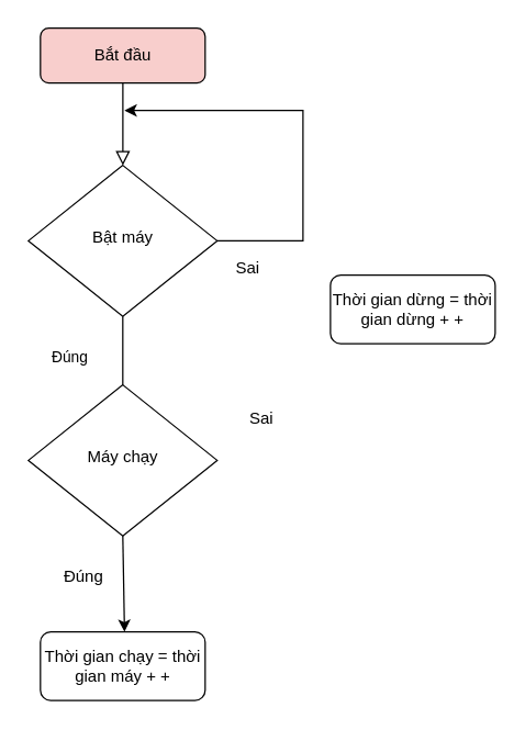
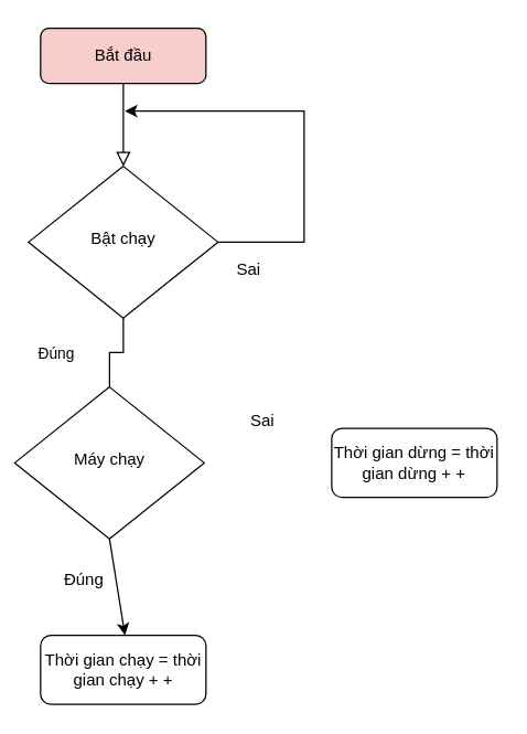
  <mxCell id="0" />
  <mxCell id="1" parent="0" />
  <mxCell id="2" value="" style="rounded=0;html=1;jettySize=auto;orthogonalLoop=1;fontSize=11;endArrow=block;endFill=0;endSize=8;strokeWidth=1;shadow=0;labelBackgroundColor=none;edgeStyle=orthogonalEdgeStyle;" edge="1" parent="1" source="3" target="6"><mxGeometry relative="1" as="geometry" /></mxCell>
  <mxCell id="3" value="Bắt đầu" style="rounded=1;whiteSpace=wrap;html=1;fontSize=12;glass=0;strokeWidth=1;shadow=0;fillColor=#f8cecc;" vertex="1" parent="1"><mxGeometry x="28.75" y="20" width="120" height="40" as="geometry" /></mxCell>
  <mxCell id="4" value="Đúng&lt;br&gt;" style="rounded=0;html=1;jettySize=auto;orthogonalLoop=1;fontSize=11;endArrow=none;endFill=0;endSize=8;strokeWidth=1;shadow=0;labelBackgroundColor=none;edgeStyle=orthogonalEdgeStyle;" edge="1" parent="1" source="6" target="7"><mxGeometry x="0.2" y="-39" relative="1" as="geometry"><mxPoint as="offset" /></mxGeometry></mxCell>
  <mxCell id="5" style="edgeStyle=orthogonalEdgeStyle;rounded=0;orthogonalLoop=1;jettySize=auto;html=1;" edge="1" parent="1" source="6"><mxGeometry relative="1" as="geometry"><mxPoint x="90" y="80" as="targetPoint" /><Array as="points"><mxPoint x="220" y="175" /><mxPoint x="220" y="80" /><mxPoint x="160" y="80" /></Array></mxGeometry></mxCell>
- <mxCell id="6" value="Bật máy" style="rhombus;whiteSpace=wrap;html=1;shadow=0;fontFamily=Helvetica;fontSize=12;align=center;strokeWidth=1;spacing=6;spacingTop=-4;" vertex="1" parent="1"><mxGeometry x="20" y="120" width="137.5" height="110" as="geometry" /></mxCell>
- <mxCell id="7" value="Máy chạy" style="rhombus;whiteSpace=wrap;html=1;shadow=0;fontFamily=Helvetica;fontSize=12;align=center;strokeWidth=1;spacing=6;spacingTop=-4;" vertex="1" parent="1"><mxGeometry x="20" y="280" width="137.5" height="110" as="geometry" /></mxCell>
- <mxCell id="8" value="Thời gian dừng = thời gian dừng + +" style="rounded=1;whiteSpace=wrap;html=1;fontSize=12;glass=0;strokeWidth=1;shadow=0;" vertex="1" parent="1"><mxGeometry x="240" y="200" width="120" height="50" as="geometry" /></mxCell>
+ <mxCell id="6" value="Bật chạy" style="rhombus;whiteSpace=wrap;html=1;shadow=0;fontFamily=Helvetica;fontSize=12;align=center;strokeWidth=1;spacing=6;spacingTop=-4;" vertex="1" parent="1"><mxGeometry x="20" y="120" width="137.5" height="110" as="geometry" /></mxCell>
+ <mxCell id="7" value="Máy chạy" style="rhombus;whiteSpace=wrap;html=1;shadow=0;fontFamily=Helvetica;fontSize=12;align=center;strokeWidth=1;spacing=6;spacingTop=-4;" vertex="1" parent="1"><mxGeometry x="10" y="280" width="137.5" height="110" as="geometry" /></mxCell>
+ <mxCell id="8" value="Thời gian dừng = thời gian dừng + +" style="rounded=1;whiteSpace=wrap;html=1;fontSize=12;glass=0;strokeWidth=1;shadow=0;" vertex="1" parent="1"><mxGeometry x="240" y="310" width="120" height="50" as="geometry" /></mxCell>
  <mxCell id="9" value="" style="endArrow=classic;html=1;rounded=0;exitX=0.5;exitY=1;exitDx=0;exitDy=0;entryX=0.5;entryY=0;entryDx=0;entryDy=0;" edge="1" parent="1" source="7"><mxGeometry width="50" height="50" relative="1" as="geometry"><mxPoint x="190" y="360" as="sourcePoint" /><mxPoint x="90" y="460" as="targetPoint" /></mxGeometry></mxCell>
  <mxCell id="10" value="Sai" style="text;html=1;strokeColor=none;fillColor=none;align=center;verticalAlign=middle;whiteSpace=wrap;rounded=0;" vertex="1" parent="1"><mxGeometry x="150" y="180" width="60" height="30" as="geometry" /></mxCell>
  <mxCell id="11" value="Đúng&lt;br&gt;" style="text;html=1;align=center;verticalAlign=middle;resizable=0;points=[];autosize=1;strokeColor=none;fillColor=none;" vertex="1" parent="1"><mxGeometry x="40" y="410" width="40" height="20" as="geometry" /></mxCell>
  <mxCell id="12" value="Sai" style="text;html=1;strokeColor=none;fillColor=none;align=center;verticalAlign=middle;whiteSpace=wrap;rounded=0;" vertex="1" parent="1"><mxGeometry x="160" y="290" width="60" height="30" as="geometry" /></mxCell>
- <mxCell id="13" value="Thời gian chạy = thời gian máy + +" style="rounded=1;whiteSpace=wrap;html=1;fontSize=12;glass=0;strokeWidth=1;shadow=0;" vertex="1" parent="1"><mxGeometry x="28.75" y="460" width="120" height="50" as="geometry" /></mxCell>
+ <mxCell id="13" value="Thời gian chạy = thời gian chạy + +" style="rounded=1;whiteSpace=wrap;html=1;fontSize=12;glass=0;strokeWidth=1;shadow=0;" vertex="1" parent="1"><mxGeometry x="28.75" y="460" width="120" height="50" as="geometry" /></mxCell>
